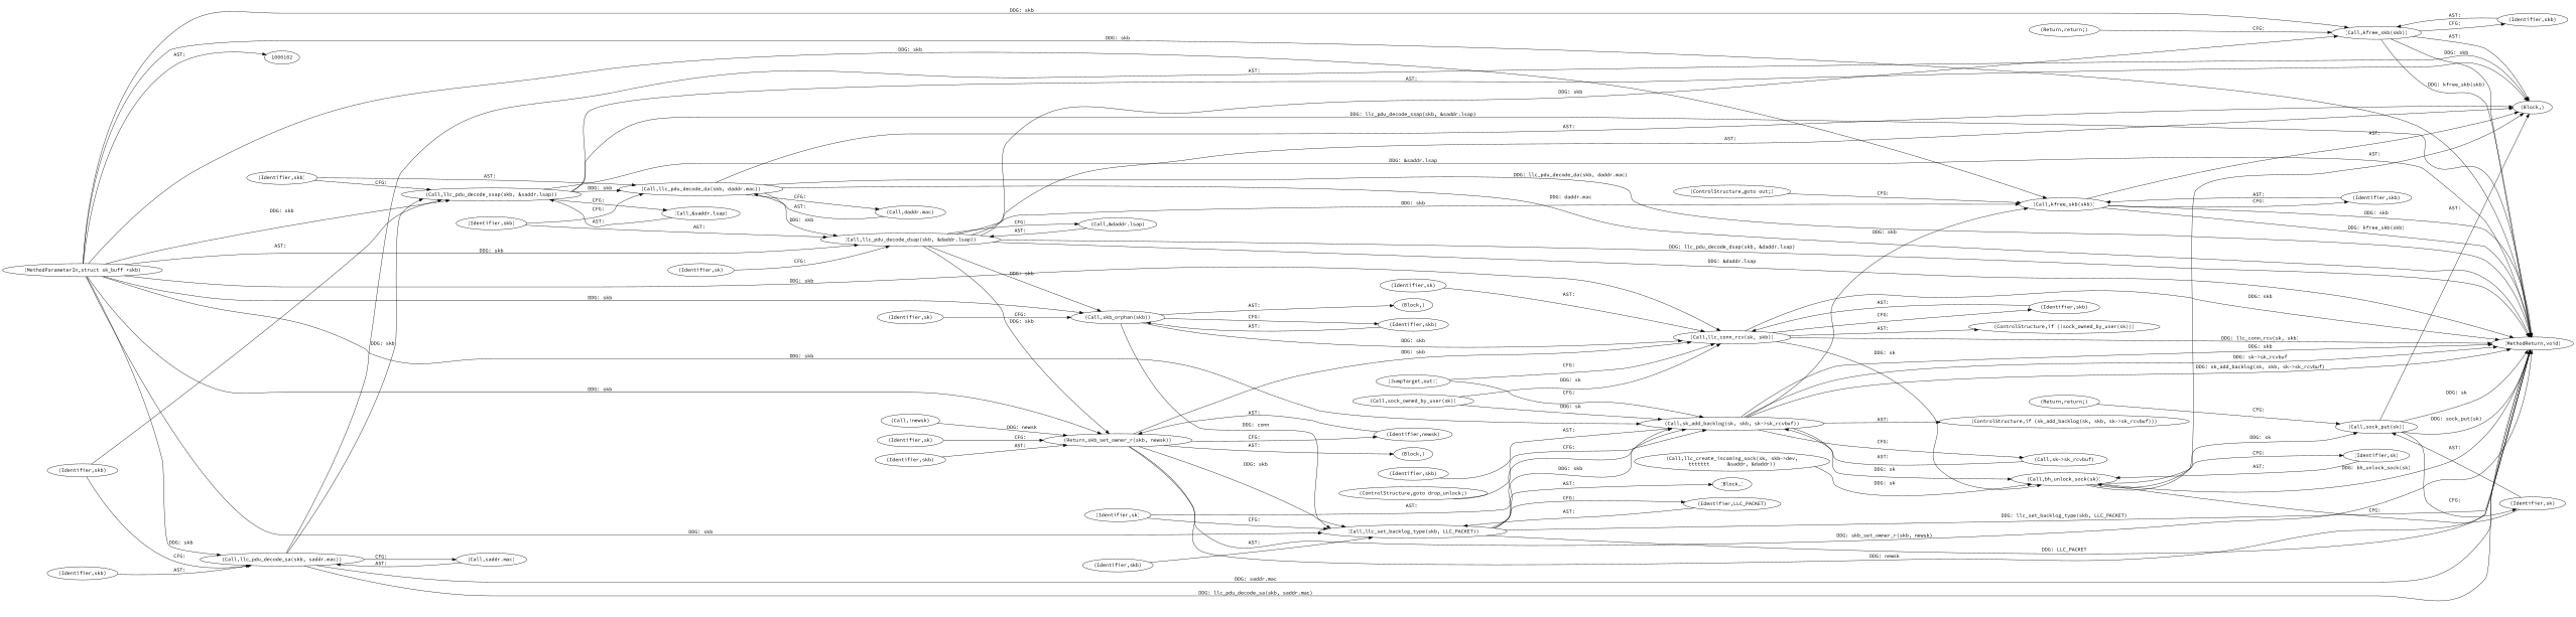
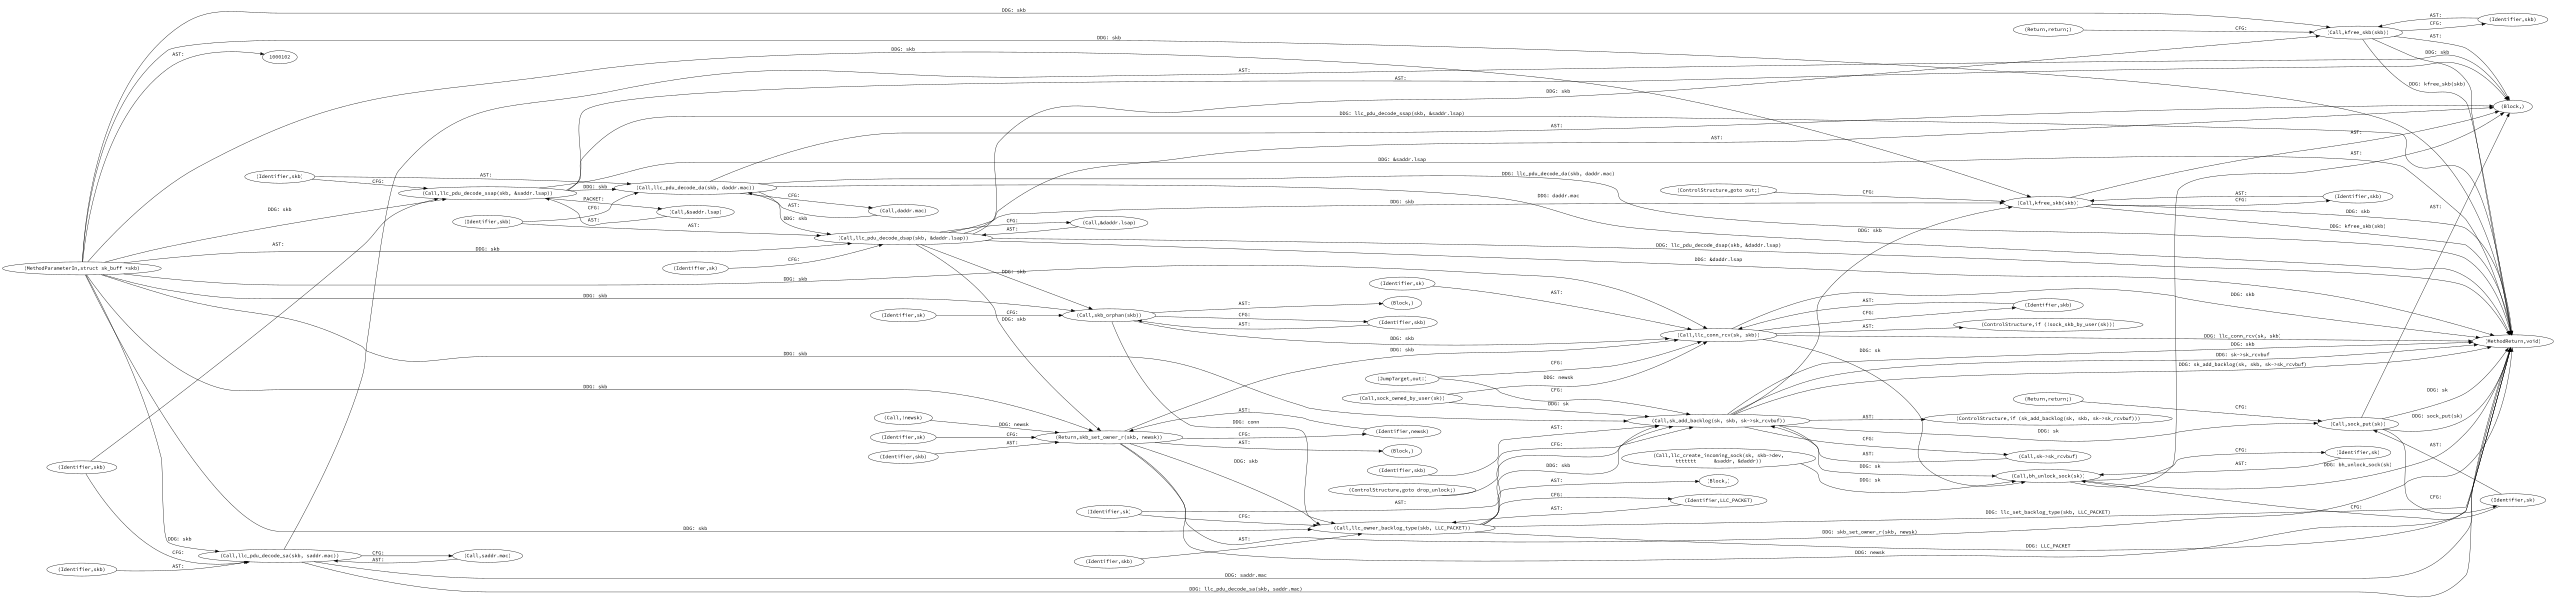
  digraph {
    fontname="Source Code Pro"
    rankdir=LR
    node [fontname="Source Code Pro"]
    edge [fontname="Source Code Pro"]
    n1 [label="(Call,llc_pdu_decode_sa(skb, saddr.mac))"]
    n2 [label="(Call,llc_pdu_decode_ssap(skb, &saddr.lsap))"]
    n3 [label="(Call,saddr.mac)"]
    n4 [label="(Block,)"]
    n5 [label="(MethodReturn,void)"]
    n6 [label="(Call,llc_pdu_decode_da(skb, daddr.mac))"]
    n7 [label="(Call,&saddr.lsap)"]
    n8 [label="(MethodParameterIn,struct sk_buff *skb)"]
    n9 [label="(Call,llc_pdu_decode_dsap(skb, &daddr.lsap))"]
    n10 [label="(Return,skb_set_owner_r(skb, newsk))"]
    n11 [label="(Call,llc_conn_rcv(sk, skb))"]
-   n12 [label="(Call,llc_set_backlog_type(skb, LLC_PACKET))"]
+   n12 [label="(Call,llc_owner_backlog_type(skb, LLC_PACKET))"]
    n13 [label="(Call,sk_add_backlog(sk, skb, sk->sk_rcvbuf))"]
    n14 [label="(Call,kfree_skb(skb))"]
    n15 [label="(Call,skb_orphan(skb))"]
    n16 [label="(Call,kfree_skb(skb))"]
    1000102
    n18 [label="(Call,daddr.mac)"]
    n19 [label="(Call,&daddr.lsap)"]
    n20 [label="(Identifier,newsk)"]
    n21 [label="(Block,)"]
    n22 [label="(Call,bh_unlock_sock(sk))"]
    n23 [label="(Identifier,skb)"]
-   n24 [label="(ControlStructure,if (!sock_owned_by_user(sk)))"]
+   n24 [label="(ControlStructure,if (!sock_skb_by_user(sk)))"]
    n25 [label="(Identifier,LLC_PACKET)"]
    n26 [label="(Block,)"]
    n27 [label="(Call,sk->sk_rcvbuf)"]
    n28 [label="(ControlStructure,if (sk_add_backlog(sk, skb, sk->sk_rcvbuf)))"]
    n29 [label="(Identifier,skb)"]
    n30 [label="(Identifier,skb)"]
    n31 [label="(Block,)"]
    n32 [label="(Identifier,skb)"]
    n33 [label="(Call,sock_put(sk))"]
    n34 [label="(Identifier,sk)"]
    n35 [label="(Identifier,sk)"]
    n36 [label="(ControlStructure,goto drop_unlock;)"]
    n37 [label="(Identifier,skb)"]
    n38 [label="(Identifier,skb)"]
    n39 [label="(Call,sock_owned_by_user(sk))"]
    n40 [label="(JumpTarget,out:)"]
    n41 [label="(Identifier,sk)"]
    n42 [label="(Identifier,sk)"]
    n43 [label="(Identifier,sk)"]
    n44 [label="(Call,llc_create_incoming_sock(sk, skb->dev,\n\t\t\t\t\t\t\t      &saddr, &daddr))"]
    n45 [label="(Return,return;)"]
    n46 [label="(Identifier,sk)"]
    n47 [label="(Identifier,skb)"]
    n48 [label="(Identifier,skb)"]
    n49 [label="(Identifier,skb)"]
    n50 [label="(Identifier,skb)"]
    n51 [label="(ControlStructure,goto out;)"]
    n52 [label="(Identifier,skb)"]
    n53 [label="(Call,!newsk)"]
    n54 [label="(Return,return;)"]
    n55 [label="(Identifier,sk)"]
-   n1 -> n2 [label="DDG: skb"]
    n1 -> n3 [label="CFG: "]
    n1 -> n4 [label="AST: "]
    n1 -> n5 [label="DDG: saddr.mac"]
    n1 -> n5 [label="DDG: llc_pdu_decode_sa(skb, saddr.mac)"]
    n2 -> n4 [label="AST: "]
    n2 -> n5 [label="DDG: llc_pdu_decode_ssap(skb, &saddr.lsap)"]
    n2 -> n5 [label="DDG: &saddr.lsap"]
    n2 -> n6 [label="DDG: skb"]
-   n2 -> n7 [label="CFG: "]
+   n2 -> n7 [label="PACKET: "]
    n3 -> n1 [label="AST: "]
    n6 -> n4 [label="AST: "]
    n6 -> n5 [label="DDG: llc_pdu_decode_da(skb, daddr.mac)"]
    n6 -> n5 [label="DDG: daddr.mac"]
    n6 -> n9 [label="DDG: skb"]
    n6 -> n18 [label="CFG: "]
    n7 -> n2 [label="AST: "]
    n8 -> n1 [label="DDG: skb"]
    n8 -> n2 [label="DDG: skb"]
    n8 -> n5 [label="DDG: skb"]
    n8 -> n9 [label="DDG: skb"]
    n8 -> n10 [label="DDG: skb"]
    n8 -> n11 [label="DDG: skb"]
    n8 -> n12 [label="DDG: skb"]
    n8 -> n13 [label="DDG: skb"]
    n8 -> n14 [label="DDG: skb"]
    n8 -> n15 [label="DDG: skb"]
    n8 -> n16 [label="DDG: skb"]
    n8 -> 1000102 [label="AST: "]
    n9 -> n4 [label="AST: "]
    n9 -> n5 [label="DDG: llc_pdu_decode_dsap(skb, &daddr.lsap)"]
    n9 -> n5 [label="DDG: &daddr.lsap"]
    n9 -> n10 [label="DDG: skb"]
    n9 -> n14 [label="DDG: skb"]
    n9 -> n15 [label="DDG: skb"]
    n9 -> n16 [label="DDG: skb"]
    n9 -> n19 [label="CFG: "]
    n10 -> n5 [label="DDG: skb_set_owner_r(skb, newsk)"]
    n10 -> n5 [label="DDG: newsk"]
    n10 -> n11 [label="DDG: skb"]
    n10 -> n12 [label="DDG: skb"]
    n10 -> n20 [label="CFG: "]
    n10 -> n21 [label="AST: "]
    n11 -> n5 [label="DDG: skb"]
    n11 -> n5 [label="DDG: llc_conn_rcv(sk, skb)"]
    n11 -> n22 [label="DDG: sk"]
    n11 -> n23 [label="CFG: "]
    n11 -> n24 [label="AST: "]
    n12 -> n5 [label="DDG: llc_set_backlog_type(skb, LLC_PACKET)"]
    n12 -> n5 [label="DDG: LLC_PACKET"]
    n12 -> n13 [label="DDG: skb"]
    n12 -> n25 [label="CFG: "]
    n12 -> n26 [label="AST: "]
    n13 -> n5 [label="DDG: skb"]
    n13 -> n5 [label="DDG: sk->sk_rcvbuf"]
    n13 -> n5 [label="DDG: sk_add_backlog(sk, skb, sk->sk_rcvbuf)"]
    n13 -> n14 [label="DDG: skb"]
    n13 -> n22 [label="DDG: sk"]
    n13 -> n27 [label="CFG: "]
    n13 -> n28 [label="AST: "]
    n14 -> n4 [label="AST: "]
    n14 -> n5 [label="DDG: skb"]
    n14 -> n5 [label="DDG: kfree_skb(skb)"]
    n14 -> n29 [label="CFG: "]
    n15 -> n11 [label="DDG: skb"]
    n15 -> n12 [label="DDG: conn"]
    n15 -> n30 [label="CFG: "]
    n15 -> n31 [label="AST: "]
    n16 -> n4 [label="AST: "]
    n16 -> n5 [label="DDG: skb"]
    n16 -> n5 [label="DDG: kfree_skb(skb)"]
    n16 -> n32 [label="CFG: "]
    n18 -> n6 [label="AST: "]
    n19 -> n9 [label="AST: "]
    n20 -> n10 [label="AST: "]
    n22 -> n4 [label="AST: "]
    n22 -> n5 [label="DDG: bh_unlock_sock(sk)"]
-   n22 -> n33 [label="DDG: sk"]
+   n13 -> n33 [label="DDG: sk"]
    n22 -> n34 [label="CFG: "]
    n23 -> n11 [label="AST: "]
    n25 -> n12 [label="AST: "]
    n27 -> n13 [label="AST: "]
    n29 -> n14 [label="AST: "]
    n30 -> n15 [label="AST: "]
    n32 -> n16 [label="AST: "]
    n33 -> n4 [label="AST: "]
    n33 -> n5 [label="DDG: sk"]
    n33 -> n5 [label="DDG: sock_put(sk)"]
    n33 -> n35 [label="CFG: "]
    n34 -> n22 [label="AST: "]
    n35 -> n22 [label="CFG: "]
    n35 -> n33 [label="AST: "]
    n36 -> n13 [label="CFG: "]
    n37 -> n1 [label="CFG: "]
    n37 -> n2 [label="AST: "]
    n38 -> n6 [label="CFG: "]
    n38 -> n9 [label="AST: "]
-   n39 -> n11 [label="DDG: sk"]
+   n39 -> n11 [label="DDG: newsk"]
    n39 -> n13 [label="DDG: sk"]
    n40 -> n11 [label="CFG: "]
    n40 -> n13 [label="CFG: "]
    n41 -> n12 [label="CFG: "]
    n41 -> n13 [label="AST: "]
    n42 -> n11 [label="AST: "]
    n43 -> n15 [label="CFG: "]
    n44 -> n22 [label="DDG: sk"]
    n45 -> n33 [label="CFG: "]
    n46 -> n10 [label="CFG: "]
    n47 -> n1 [label="AST: "]
    n48 -> n12 [label="AST: "]
    n49 -> n2 [label="CFG: "]
    n49 -> n6 [label="AST: "]
    n50 -> n13 [label="AST: "]
    n51 -> n14 [label="CFG: "]
    n52 -> n10 [label="AST: "]
    n53 -> n10 [label="DDG: newsk"]
    n54 -> n16 [label="CFG: "]
    n55 -> n9 [label="CFG: "]
  }
